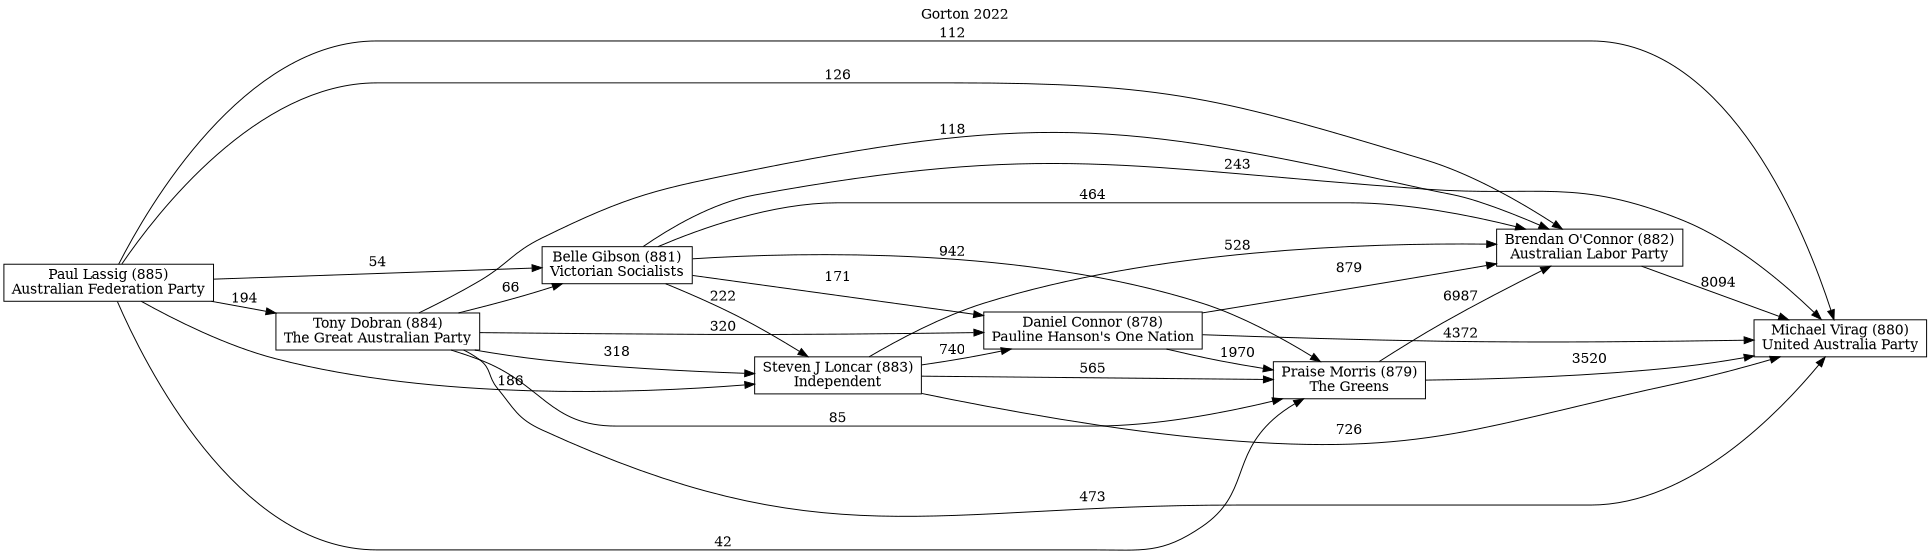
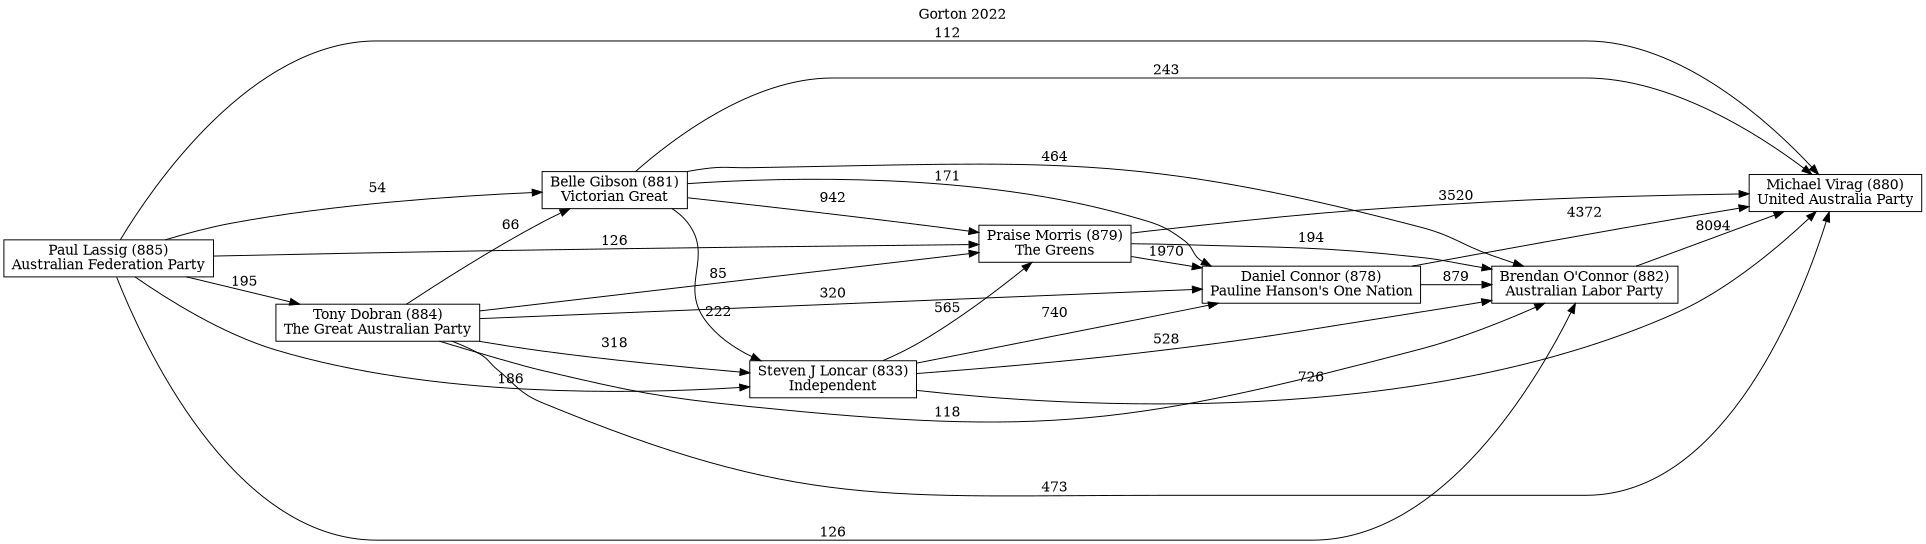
  digraph {
    label="Gorton 2022"
    labelloc=t
    mclimit=10
    rankdir=LR
    node [shape=box]
    n1 [label="Paul Lassig (885)\nAustralian Federation Party"]
    n2 [label="Tony Dobran (884)\nThe Great Australian Party"]
-   n3 [label="Belle Gibson (881)\nVictorian Socialists"]
+   n3 [label="Belle Gibson (881)\nVictorian Great"]
    n4 [label="Brendan O'Connor (882)\nAustralian Labor Party"]
    n5 [label="Michael Virag (880)\nUnited Australia Party"]
-   n6 [label="Steven J Loncar (883)\nIndependent"]
+   n6 [label="Steven J Loncar (833)\nIndependent"]
    n7 [label="Praise Morris (879)\nThe Greens"]
    n8 [label="Daniel Connor (878)\nPauline Hanson's One Nation"]
-   n1 -> n2 [label=194]
+   n1 -> n2 [label=195]
    n1 -> n3 [label=54]
    n1 -> n4 [label=126]
    n1 -> n5 [label=112]
    n1 -> n6 [label=186]
-   n1 -> n7 [label=42]
+   n1 -> n7 [label=126]
    n2 -> n3 [label=66]
    n2 -> n4 [label=118]
    n2 -> n5 [label=473]
    n2 -> n6 [label=318]
    n2 -> n7 [label=85]
    n2 -> n8 [label=320]
    n3 -> n4 [label=464]
    n3 -> n5 [label=243]
    n3 -> n6 [label=222]
    n3 -> n7 [label=942]
    n3 -> n8 [label=171]
    n4 -> n5 [label=8094]
    n6 -> n4 [label=528]
    n6 -> n5 [label=726]
    n6 -> n7 [label=565]
    n6 -> n8 [label=740]
-   n7 -> n4 [label=6987]
+   n7 -> n4 [label=194]
    n7 -> n5 [label=3520]
    n8 -> n4 [label=879]
    n8 -> n5 [label=4372]
-   n8 -> n7 [label=1970]
+   n7 -> n8 [label=1970]
  }
